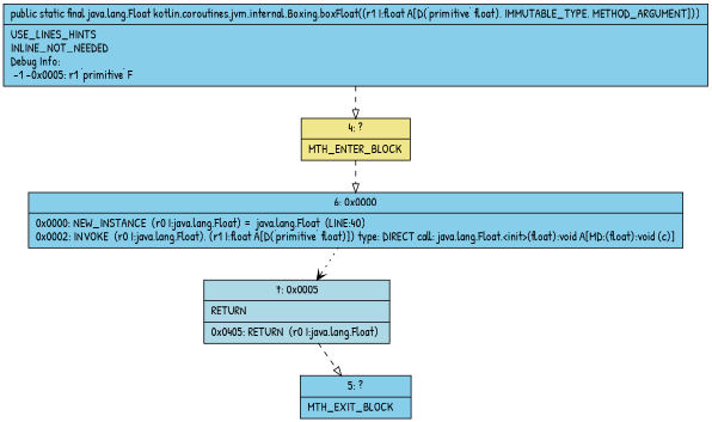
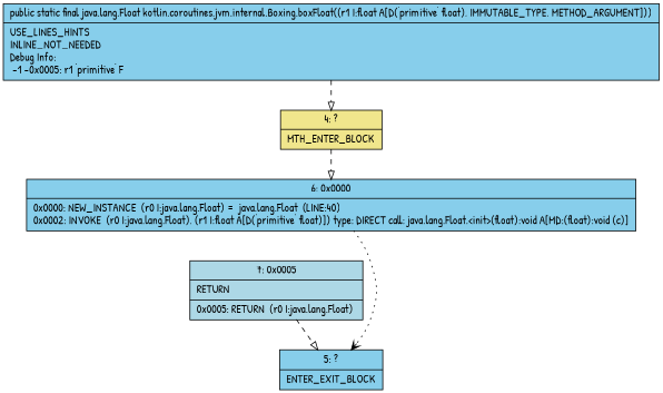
  digraph {
    fontname="Patrick Hand"
    node [fillcolor=skyblue fontname="Patrick Hand" shape=record style=filled]
    edge [arrowhead=onormal fontname="Patrick Hand" style=dashed]
    n1 [fillcolor=khaki label="{4\:\ ?|MTH_ENTER_BLOCK\l}"]
    n2 [label="{6\:\ 0x0000|0x0000: NEW_INSTANCE  (r0 I:java.lang.Float) =  java.lang.Float  (LINE:40)\l0x0002: INVOKE  (r0 I:java.lang.Float), (r1 I:float A[D('primitive' float)]) type: DIRECT call: java.lang.Float.\<init\>(float):void A[MD:(float):void (c)]\l}"]
-   n3 [fillcolor=lightblue label="{7\:\ 0x0005|RETURN\l|0x0405: RETURN  (r0 I:java.lang.Float) \l}"]
-   n4 [label="{5\:\ ?|MTH_EXIT_BLOCK\l}"]
+   n3 [fillcolor=lightblue label="{7\:\ 0x0005|RETURN\l|0x0005: RETURN  (r0 I:java.lang.Float) \l}"]
+   n4 [label="{5\:\ ?|ENTER_EXIT_BLOCK\l}"]
    n5 [label="{public static final java.lang.Float kotlin.coroutines.jvm.internal.Boxing.boxFloat((r1 I:float A[D('primitive' float), IMMUTABLE_TYPE, METHOD_ARGUMENT]))  | USE_LINES_HINTS\lINLINE_NOT_NEEDED\lDebug Info:\l  \-1 \-0x0005: r1 'primitive' F\l}"]
    n1 -> n2
-   n2 -> n3 [arrowhead=vee style=dotted]
+   n2 -> n4 [arrowhead=vee style=dotted]
    n3 -> n4
    n5 -> n1
  }
